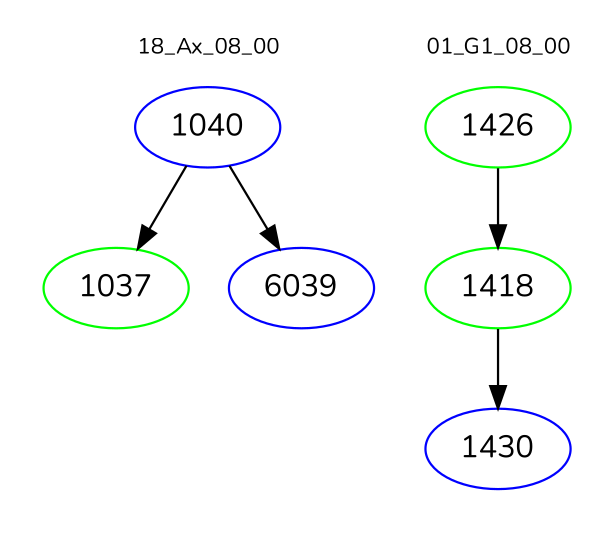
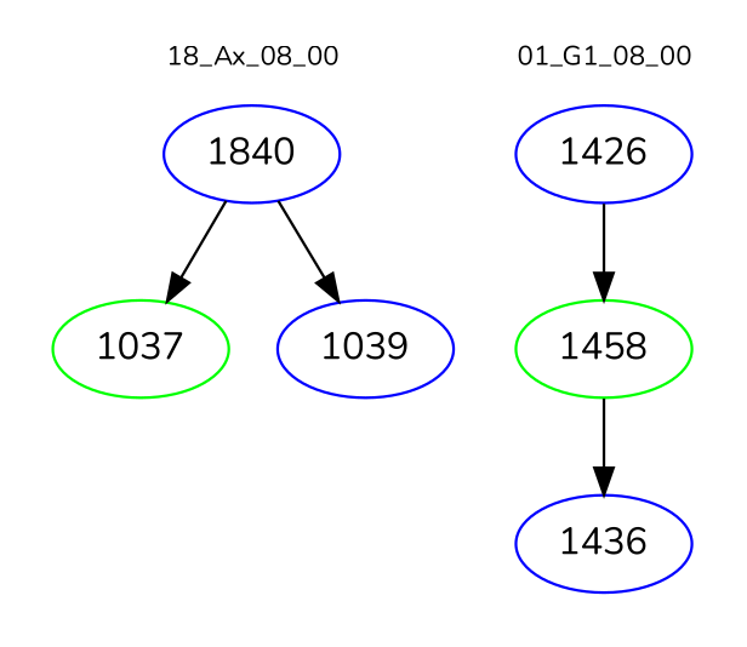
  digraph {
    fontname=Nunito
    node [color=blue fontname=Nunito]
    edge [color=black fontname=Nunito]
-   n1 [label=1040]
+   n1 [label=1840]
    n2 [color=green label=1037]
-   n3 [label=6039]
-   n4 [color=green label=1426]
-   n5 [color=green label=1418]
-   n6 [label=1430]
+   n3 [label=1039]
+   n4 [label=1426]
+   n5 [color=green label=1458]
+   n6 [label=1436]
    subgraph cluster_1 {
      color=white
      fontsize=10
      label="18_Ax_08_00"
      n1
      n2
      n3
    }
    subgraph cluster_2 {
      color=white
      fontsize=10
      label="01_G1_08_00"
      n4
      n5
      n6
    }
    n1 -> n2
    n1 -> n3
    n4 -> n5
    n5 -> n6
  }
